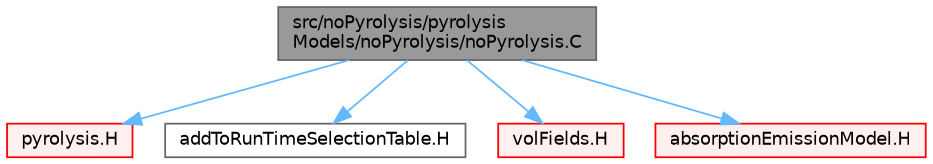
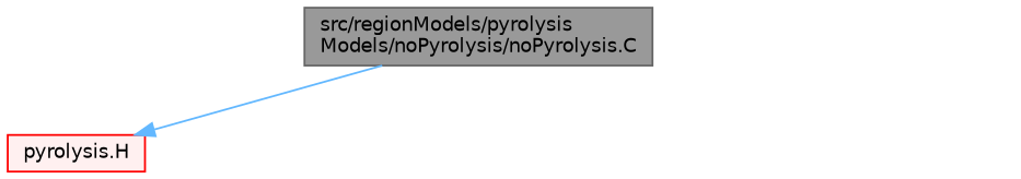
  digraph {
    node [color=red fillcolor="#FFF0F0" fontname=Helvetica fontsize=10 shape=box style=filled]
    edge [color=steelblue1 fontname=Helvetica fontsize=10 labelfontname=Helvetica labelfontsize=10 style=solid]
-   n1 [color=gray40 fillcolor=grey60 fontcolor=black height=0.2 label="src/noPyrolysis/pyrolysis\lModels/noPyrolysis/noPyrolysis.C" width=0.4]
+   n1 [color=gray40 fillcolor=grey60 fontcolor=black height=0.2 label="src/regionModels/pyrolysis\lModels/noPyrolysis/noPyrolysis.C" width=0.4]
    n2 [height=0.2 label="pyrolysis.H" width=0.4]
-   n3 [color=grey40 fillcolor=white height=0.2 label="addToRunTimeSelectionTable.H" width=0.4]
-   n4 [height=0.2 label="volFields.H" width=0.4]
-   n5 [height=0.2 label="absorptionEmissionModel.H" width=0.4]
    n1 -> n2
-   n1 -> n3
-   n1 -> n4
-   n1 -> n5
  }
